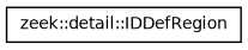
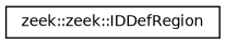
  digraph {
    rankdir=TB
-   n1 [color=black fillcolor=white fontname=Helvetica fontsize=10 height=0.2 label="zeek::detail::IDDefRegion" shape=record style=filled width=0.4]
+   n1 [color=black fillcolor=white fontname=Helvetica fontsize=10 height=0.2 label="zeek::zeek::IDDefRegion" shape=record style=filled width=0.4]
  }
